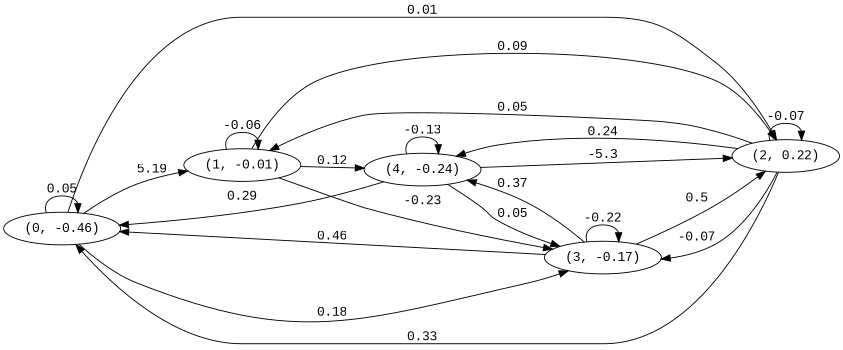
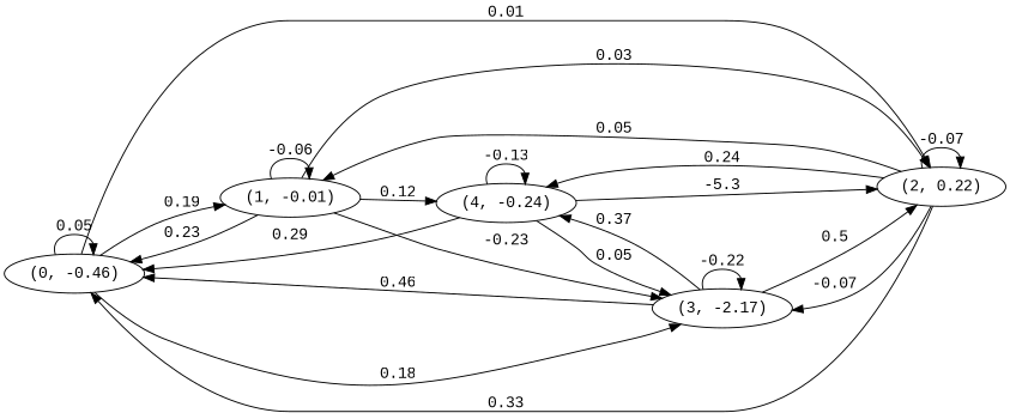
  digraph {
    fontname="Liberation Mono"
    rankdir=LR
    node [fontname="Liberation Mono"]
    edge [fontname="Liberation Mono"]
    n1 [label="(0, -0.46)"]
    n2 [label="(1, -0.01)"]
    n3 [label="(2, 0.22)"]
-   n4 [label="(3, -0.17)"]
+   n4 [label="(3, -2.17)"]
    n5 [label="(4, -0.24)"]
    n1 -> n1 [label=0.05]
-   n1 -> n2 [label=5.19]
+   n1 -> n2 [label=0.19]
    n1 -> n3 [label=0.01]
    n1 -> n4 [label=0.18]
+   n2 -> n1 [label=0.23]
    n2 -> n2 [label=-0.06]
-   n2 -> n3 [label=0.09]
+   n2 -> n3 [label=0.03]
    n2 -> n4 [label=-0.23]
    n2 -> n5 [label=0.12]
    n3 -> n1 [label=0.33]
    n3 -> n2 [label=0.05]
    n3 -> n3 [label=-0.07]
    n3 -> n4 [label=-0.07]
    n3 -> n5 [label=0.24]
    n4 -> n1 [label=0.46]
    n4 -> n3 [label=0.5]
    n4 -> n4 [label=-0.22]
    n4 -> n5 [label=0.37]
    n5 -> n1 [label=0.29]
    n5 -> n3 [label=-5.3]
    n5 -> n4 [label=0.05]
    n5 -> n5 [label=-0.13]
  }
